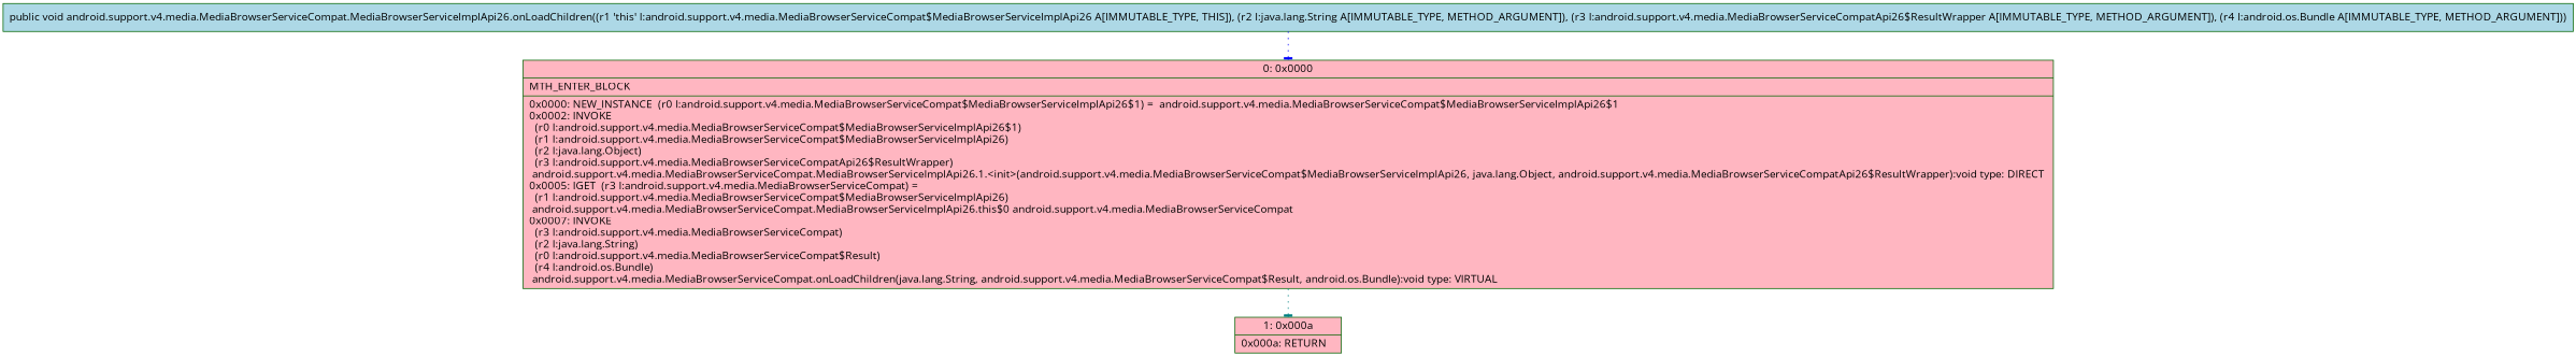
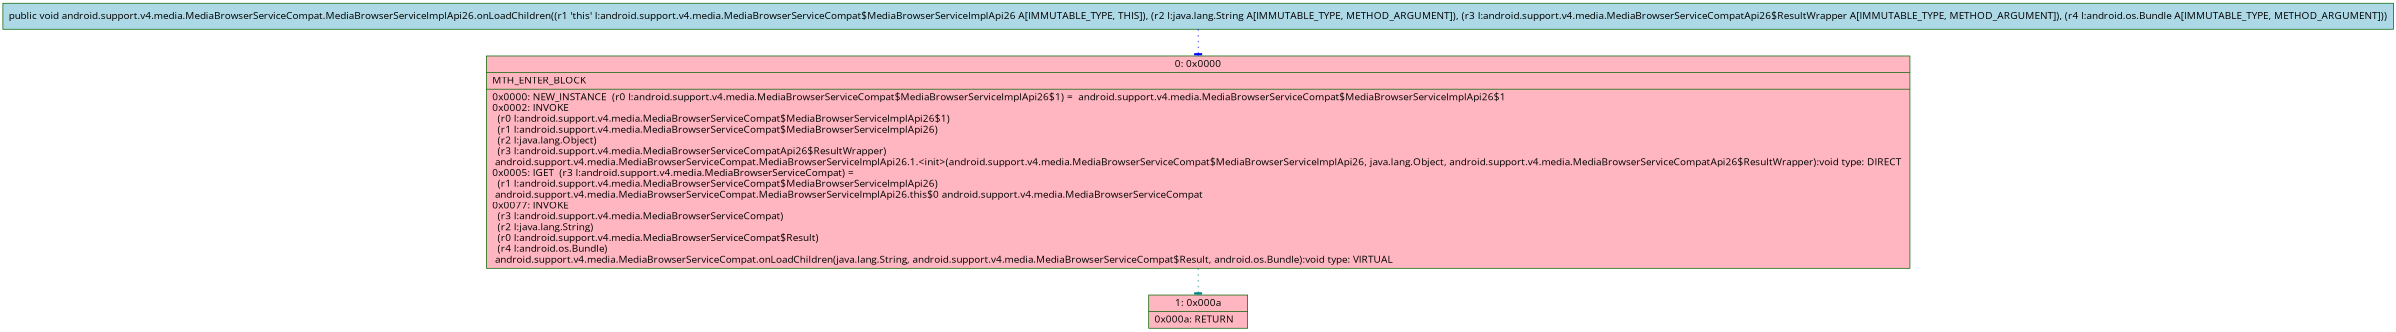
  digraph {
    fontname="Open Sans"
    node [shape=record style=filled fillcolor=lightpink color=darkgreen fontname="Open Sans"]
    edge [style=dotted arrowhead=tee fontname="Open Sans"]
-   n1 [label="{0\:\ 0x0000|MTH_ENTER_BLOCK\l|0x0000: NEW_INSTANCE  (r0 I:android.support.v4.media.MediaBrowserServiceCompat$MediaBrowserServiceImplApi26$1) =  android.support.v4.media.MediaBrowserServiceCompat$MediaBrowserServiceImplApi26$1 \l0x0002: INVOKE  \l  (r0 I:android.support.v4.media.MediaBrowserServiceCompat$MediaBrowserServiceImplApi26$1)\l  (r1 I:android.support.v4.media.MediaBrowserServiceCompat$MediaBrowserServiceImplApi26)\l  (r2 I:java.lang.Object)\l  (r3 I:android.support.v4.media.MediaBrowserServiceCompatApi26$ResultWrapper)\l android.support.v4.media.MediaBrowserServiceCompat.MediaBrowserServiceImplApi26.1.\<init\>(android.support.v4.media.MediaBrowserServiceCompat$MediaBrowserServiceImplApi26, java.lang.Object, android.support.v4.media.MediaBrowserServiceCompatApi26$ResultWrapper):void type: DIRECT \l0x0005: IGET  (r3 I:android.support.v4.media.MediaBrowserServiceCompat) = \l  (r1 I:android.support.v4.media.MediaBrowserServiceCompat$MediaBrowserServiceImplApi26)\l android.support.v4.media.MediaBrowserServiceCompat.MediaBrowserServiceImplApi26.this$0 android.support.v4.media.MediaBrowserServiceCompat \l0x0007: INVOKE  \l  (r3 I:android.support.v4.media.MediaBrowserServiceCompat)\l  (r2 I:java.lang.String)\l  (r0 I:android.support.v4.media.MediaBrowserServiceCompat$Result)\l  (r4 I:android.os.Bundle)\l android.support.v4.media.MediaBrowserServiceCompat.onLoadChildren(java.lang.String, android.support.v4.media.MediaBrowserServiceCompat$Result, android.os.Bundle):void type: VIRTUAL \l}"]
+   n1 [label="{0\:\ 0x0000|MTH_ENTER_BLOCK\l|0x0000: NEW_INSTANCE  (r0 I:android.support.v4.media.MediaBrowserServiceCompat$MediaBrowserServiceImplApi26$1) =  android.support.v4.media.MediaBrowserServiceCompat$MediaBrowserServiceImplApi26$1 \l0x0002: INVOKE  \l  (r0 I:android.support.v4.media.MediaBrowserServiceCompat$MediaBrowserServiceImplApi26$1)\l  (r1 I:android.support.v4.media.MediaBrowserServiceCompat$MediaBrowserServiceImplApi26)\l  (r2 I:java.lang.Object)\l  (r3 I:android.support.v4.media.MediaBrowserServiceCompatApi26$ResultWrapper)\l android.support.v4.media.MediaBrowserServiceCompat.MediaBrowserServiceImplApi26.1.\<init\>(android.support.v4.media.MediaBrowserServiceCompat$MediaBrowserServiceImplApi26, java.lang.Object, android.support.v4.media.MediaBrowserServiceCompatApi26$ResultWrapper):void type: DIRECT \l0x0005: IGET  (r3 I:android.support.v4.media.MediaBrowserServiceCompat) = \l  (r1 I:android.support.v4.media.MediaBrowserServiceCompat$MediaBrowserServiceImplApi26)\l android.support.v4.media.MediaBrowserServiceCompat.MediaBrowserServiceImplApi26.this$0 android.support.v4.media.MediaBrowserServiceCompat \l0x0077: INVOKE  \l  (r3 I:android.support.v4.media.MediaBrowserServiceCompat)\l  (r2 I:java.lang.String)\l  (r0 I:android.support.v4.media.MediaBrowserServiceCompat$Result)\l  (r4 I:android.os.Bundle)\l android.support.v4.media.MediaBrowserServiceCompat.onLoadChildren(java.lang.String, android.support.v4.media.MediaBrowserServiceCompat$Result, android.os.Bundle):void type: VIRTUAL \l}"]
    n2 [label="{1\:\ 0x000a|0x000a: RETURN   \l}"]
    n3 [label="{public void android.support.v4.media.MediaBrowserServiceCompat.MediaBrowserServiceImplApi26.onLoadChildren((r1 'this' I:android.support.v4.media.MediaBrowserServiceCompat$MediaBrowserServiceImplApi26 A[IMMUTABLE_TYPE, THIS]), (r2 I:java.lang.String A[IMMUTABLE_TYPE, METHOD_ARGUMENT]), (r3 I:android.support.v4.media.MediaBrowserServiceCompatApi26$ResultWrapper A[IMMUTABLE_TYPE, METHOD_ARGUMENT]), (r4 I:android.os.Bundle A[IMMUTABLE_TYPE, METHOD_ARGUMENT])) }" fillcolor=lightblue]
    n1 -> n2 [color=teal]
    n3 -> n1 [color=blue]
  }
